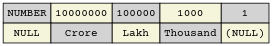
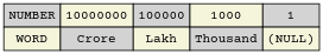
  digraph {
    fontname="Courier Prime"
-   n1 [label=< <TABLE BORDER="0" CELLBORDER="1" CELLSPACING="0" CELLPADDING="4"> <TR> 	<TD BGCOLOR="lightgrey">NUMBER</TD> 	<TD BGCOLOR="beige">10000000</TD> 	<TD BGCOLOR="lightgrey">100000</TD> 	<TD BGCOLOR="beige">1000</TD> 	<TD BGCOLOR="lightgrey">1</TD> </TR> <TR> 	<TD BGCOLOR="beige">NULL</TD> 	<TD BGCOLOR="lightgrey">Crore</TD> 	<TD BGCOLOR="beige">Lakh</TD> 	<TD BGCOLOR="lightgrey">Thousand</TD> 	<TD BGCOLOR="beige">(NULL)</TD> </TR>  </TABLE>> margin=0 shape=none fontname="Courier Prime"]
+   n1 [label=< <TABLE BORDER="0" CELLBORDER="1" CELLSPACING="0" CELLPADDING="4"> <TR> 	<TD BGCOLOR="lightgrey">NUMBER</TD> 	<TD BGCOLOR="beige">10000000</TD> 	<TD BGCOLOR="lightgrey">100000</TD> 	<TD BGCOLOR="beige">1000</TD> 	<TD BGCOLOR="lightgrey">1</TD> </TR> <TR> 	<TD BGCOLOR="beige">WORD</TD> 	<TD BGCOLOR="lightgrey">Crore</TD> 	<TD BGCOLOR="beige">Lakh</TD> 	<TD BGCOLOR="lightgrey">Thousand</TD> 	<TD BGCOLOR="beige">(NULL)</TD> </TR>  </TABLE>> margin=0 shape=none fontname="Courier Prime"]
  }
